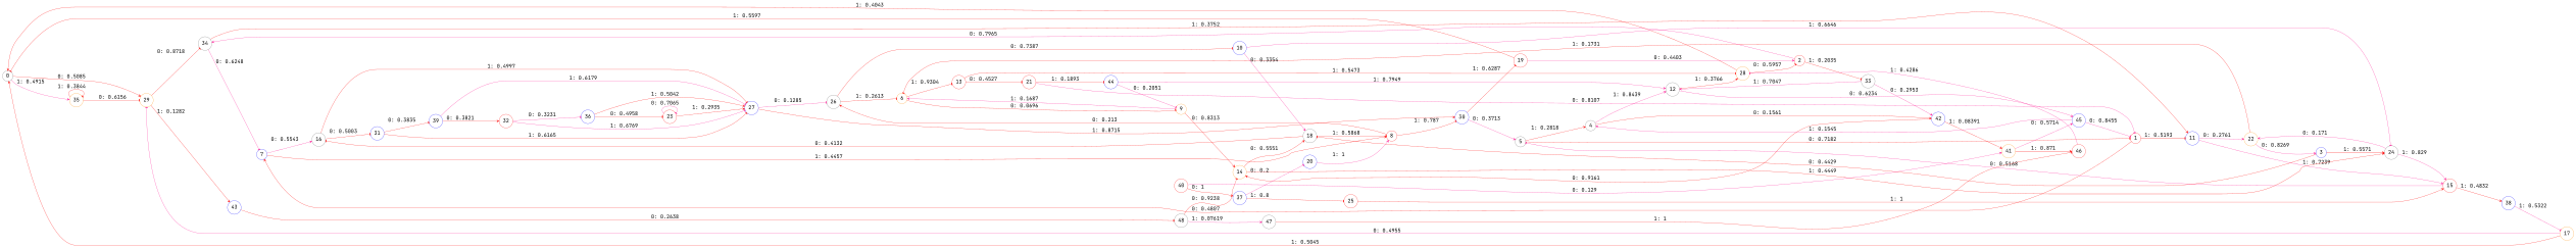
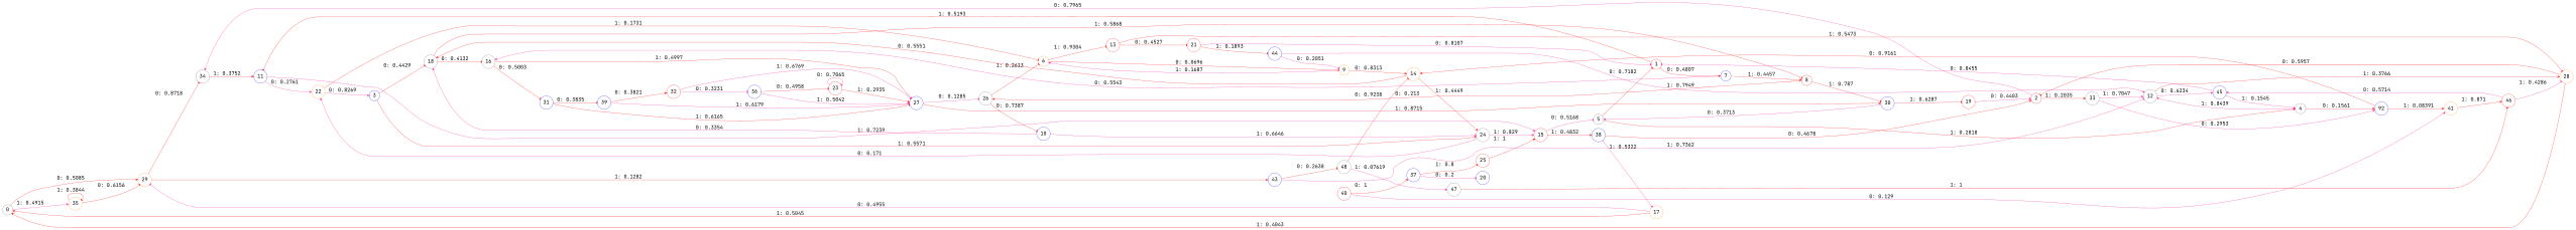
  digraph {
    fontname="JetBrains Mono"
    rankdir=LR
    node [color=blue fontname="JetBrains Mono" fontsize=24 shape=circle]
    edge [arrowhead=vee color=red fontname="JetBrains Mono" fontsize=24]
    0 [color=gray40]
    29 [color=darkorange]
    35 [color=darkorange]
    34 [color=gray40]
    43
    7
    11
    12 [color=gray40]
    48 [color=gray40]
    1 [color=red]
    16 [color=gray40]
    8 [color=red]
    22 [color=darkorange]
    15 [color=red]
    31
    27
    26 [color=gray40]
    30
    3
    6 [color=darkorange]
    5 [color=gray40]
    38
    2 [color=red]
    33 [color=gray40]
-   42
+   42 [label=92]
    14 [color=darkorange]
    41 [color=darkorange]
    45
    28 [color=darkorange]
    18 [color=gray40]
    24 [color=gray40]
    4 [color=gray40]
    46 [color=red]
    9 [color=darkorange]
    13 [color=red]
    21 [color=red]
    44
    39
    10
    19 [color=red]
    17 [color=darkorange]
    32 [color=red]
    20
    23 [color=red]
    25 [color=red]
    47 [color=gray40]
    36
    37
    40 [color=red]
    0 -> 29 [label="0: 0.5085   "]
    0 -> 35 [color=deeppink label="1: 0.4915   "]
    29 -> 34 [arrowhead=tee label="0: 0.8718   "]
    29 -> 43 [label="1: 0.1282   "]
    35 -> 29 [arrowhead=tee label="0: 0.6156   "]
    35 -> 35 [arrowhead=tee label="1: 0.3844   "]
-   34 -> 7 [arrowhead=tee color=deeppink label="0: 0.6248   "]
    34 -> 11 [label="1: 0.3752   "]
+   43 -> 12 [arrowhead=tee color=deeppink label="1: 0.7362   "]
    43 -> 48 [arrowhead=tee label="0: 0.2638   "]
    7 -> 16 [color=deeppink label="0: 0.5543   "]
    7 -> 8 [label="1: 0.4457   "]
    11 -> 22 [color=deeppink label="0: 0.2761   "]
    11 -> 15 [color=deeppink label="1: 0.7239   "]
    12 -> 45 [color=deeppink label="0: 0.6234   "]
    12 -> 28 [label="1: 0.3766   "]
    48 -> 14 [arrowhead=tee label="0: 0.9238   "]
    48 -> 47 [color=deeppink label="1: 0.07619  "]
    1 -> 7 [label="0: 0.4807   "]
    1 -> 11 [arrowhead=tee label="1: 0.5193   "]
    16 -> 31 [arrowhead=tee label="0: 0.5003   "]
    16 -> 27 [arrowhead=tee label="1: 0.4997   "]
    8 -> 26 [label="0: 0.213    "]
    8 -> 30 [arrowhead=tee label="1: 0.787    "]
    22 -> 3 [color=deeppink label="0: 0.8269   "]
    22 -> 6 [arrowhead=tee label="1: 0.1731   "]
    15 -> 5 [arrowhead=tee color=deeppink label="0: 0.5168   "]
    15 -> 38 [label="1: 0.4832   "]
    31 -> 27 [arrowhead=tee label="1: 0.6165   "]
    31 -> 39 [arrowhead=tee label="0: 0.3835   "]
    27 -> 26 [arrowhead=tee color=deeppink label="0: 0.1285   "]
    27 -> 30 [label="1: 0.8715   "]
    26 -> 6 [arrowhead=tee label="1: 0.2613   "]
    26 -> 10 [arrowhead=tee label="0: 0.7387   "]
    30 -> 5 [color=deeppink label="0: 0.3713   "]
    30 -> 19 [arrowhead=tee label="1: 0.6287   "]
    3 -> 18 [arrowhead=tee label="0: 0.4429   "]
    3 -> 24 [label="1: 0.5571   "]
    6 -> 9 [arrowhead=tee label="0: 0.0696   "]
    6 -> 13 [arrowhead=tee label="1: 0.9304   "]
    5 -> 1 [arrowhead=tee label="0: 0.7182   "]
    5 -> 4 [label="1: 0.2818   "]
+   38 -> 2 [label="0: 0.4678   "]
    38 -> 17 [arrowhead=tee color=deeppink label="1: 0.5322   "]
    2 -> 34 [color=deeppink label="0: 0.7965   "]
-   2 -> 33 [arrowhead=tee label="1: 0.2035   "]
+   2 -> 33 [label="1: 0.2035   "]
    33 -> 12 [color=deeppink label="1: 0.7047   "]
    33 -> 42 [color=deeppink label="0: 0.2953   "]
    42 -> 14 [label="0: 0.9161   "]
    42 -> 41 [label="1: 0.08391  "]
    14 -> 18 [label="0: 0.5551   "]
    14 -> 24 [label="1: 0.4449   "]
    41 -> 46 [label="1: 0.871    "]
    45 -> 1 [arrowhead=tee color=deeppink label="0: 0.8455   "]
    45 -> 4 [color=deeppink label="1: 0.1545   "]
    28 -> 0 [label="1: 0.4043   "]
    28 -> 2 [arrowhead=tee label="0: 0.5957   "]
    18 -> 16 [arrowhead=tee label="0: 0.4132   "]
    18 -> 8 [arrowhead=tee label="1: 0.5868   "]
    24 -> 22 [color=deeppink label="0: 0.171    "]
    24 -> 15 [color=deeppink label="1: 0.829    "]
    4 -> 12 [color=deeppink label="1: 0.8439   "]
    4 -> 42 [label="0: 0.1561   "]
-   41 -> 45 [color=deeppink label="0: 0.5714   "]
+   46 -> 45 [color=deeppink label="0: 0.5714   "]
    46 -> 28 [arrowhead=tee color=deeppink label="1: 0.4286   "]
    9 -> 6 [color=deeppink label="1: 0.1687   "]
    9 -> 14 [label="0: 0.8313   "]
    13 -> 28 [arrowhead=tee label="1: 0.5473   "]
    13 -> 21 [arrowhead=tee label="0: 0.4527   "]
    21 -> 1 [arrowhead=tee color=deeppink label="0: 0.8107   "]
    21 -> 44 [arrowhead=tee label="1: 0.1893   "]
    44 -> 12 [color=deeppink label="1: 0.7949   "]
    44 -> 9 [arrowhead=tee color=deeppink label="0: 0.2051   "]
    39 -> 27 [arrowhead=tee color=deeppink label="1: 0.6179   "]
    39 -> 32 [label="0: 0.3821   "]
    10 -> 18 [color=deeppink label="0: 0.3354   "]
    10 -> 24 [arrowhead=tee color=deeppink label="1: 0.6646   "]
-   19 -> 0 [arrowhead=tee label="1: 0.5597   "]
    19 -> 2 [color=deeppink label="0: 0.4403   "]
    17 -> 0 [label="1: 0.5045   "]
    17 -> 29 [arrowhead=tee color=deeppink label="0: 0.4955   "]
    32 -> 27 [arrowhead=tee color=deeppink label="1: 0.6769   "]
    32 -> 36 [arrowhead=tee color=deeppink label="0: 0.3231   "]
-   20 -> 8 [color=deeppink label="1: 1        "]
    23 -> 27 [label="1: 0.2935   "]
    23 -> 23 [arrowhead=tee color=deeppink label="0: 0.7065   "]
    25 -> 15 [label="1: 1        "]
    47 -> 46 [arrowhead=tee label="1: 1        "]
-   36 -> 27 [label="1: 0.5042   "]
+   36 -> 27 [color=deeppink label="1: 0.5042   "]
    36 -> 23 [arrowhead=tee label="0: 0.4958   "]
    37 -> 20 [arrowhead=tee color=deeppink label="0: 0.2      "]
    37 -> 25 [arrowhead=tee label="1: 0.8      "]
    40 -> 41 [color=deeppink label="0: 0.129    "]
    40 -> 37 [label="0: 1        "]
  }
